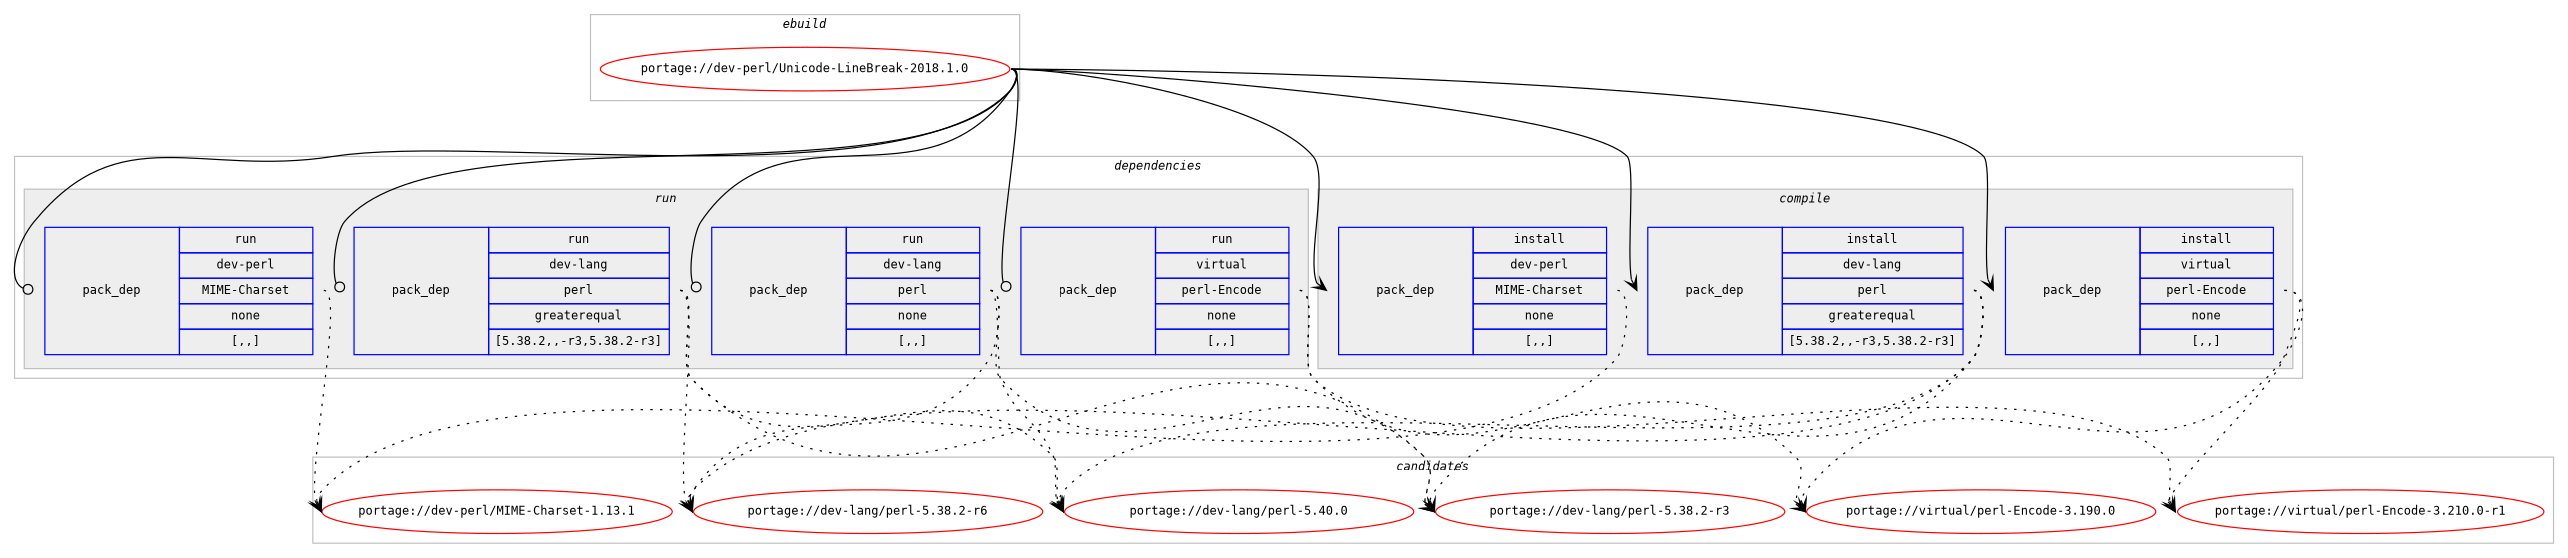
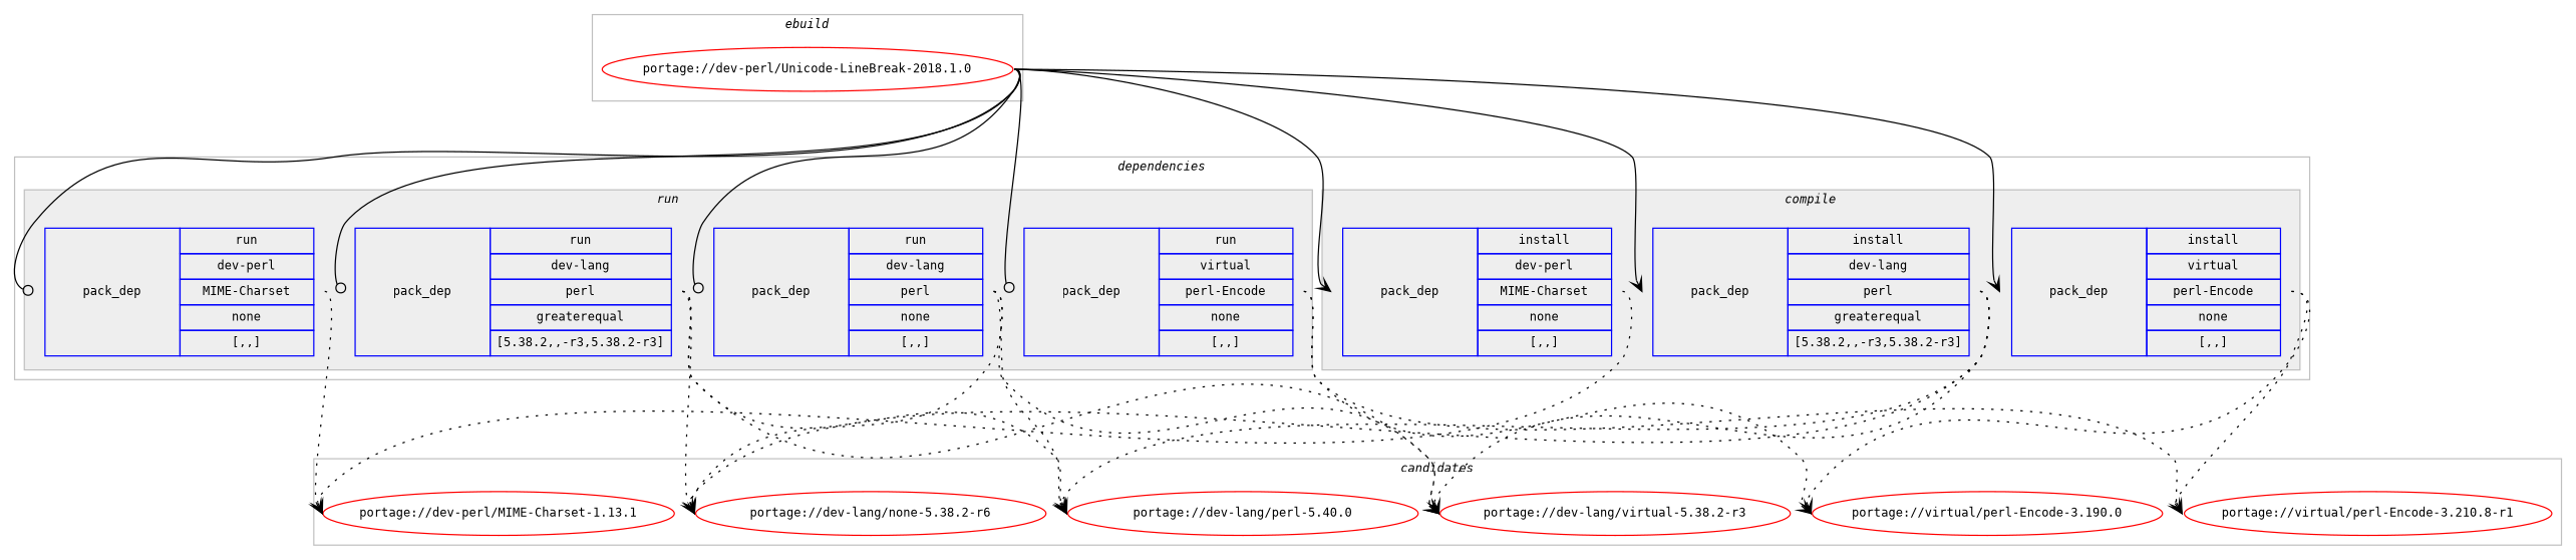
  digraph {
    compound=true
    concentrate=true
    fontname="DejaVu Sans Mono"
    fontsize=10
    newrank=true
    rankdir=TB
    ranksep=1.5
    node [color=red fontname="DejaVu Sans Mono" fontsize=10]
    edge [arrowhead=vee fontname="DejaVu Sans Mono" headport=w style=dotted tailport=e weight=100]
    n1 [label="portage://dev-perl/Unicode-LineBreak-2018.1.0" width=4]
    n2 [color=blue label=<<TABLE BORDER="0" CELLBORDER="1" CELLSPACING="0" CELLPADDING="4" WIDTH="220"><TR><TD ROWSPAN="6" CELLPADDING="30">pack_dep</TD></TR><TR><TD WIDTH="110">install</TD></TR><TR><TD>dev-lang</TD></TR><TR><TD>perl</TD></TR><TR><TD>greaterequal</TD></TR><TR><TD>[5.38.2,,-r3,5.38.2-r3]</TD></TR></TABLE>> shape=none]
    n3 [color=blue label=<<TABLE BORDER="0" CELLBORDER="1" CELLSPACING="0" CELLPADDING="4" WIDTH="220"><TR><TD ROWSPAN="6" CELLPADDING="30">pack_dep</TD></TR><TR><TD WIDTH="110">install</TD></TR><TR><TD>dev-perl</TD></TR><TR><TD>MIME-Charset</TD></TR><TR><TD>none</TD></TR><TR><TD>[,,]</TD></TR></TABLE>> shape=none]
    n4 [color=blue label=<<TABLE BORDER="0" CELLBORDER="1" CELLSPACING="0" CELLPADDING="4" WIDTH="220"><TR><TD ROWSPAN="6" CELLPADDING="30">pack_dep</TD></TR><TR><TD WIDTH="110">install</TD></TR><TR><TD>virtual</TD></TR><TR><TD>perl-Encode</TD></TR><TR><TD>none</TD></TR><TR><TD>[,,]</TD></TR></TABLE>> shape=none]
    n5 [color=blue label=<<TABLE BORDER="0" CELLBORDER="1" CELLSPACING="0" CELLPADDING="4" WIDTH="220"><TR><TD ROWSPAN="6" CELLPADDING="30">pack_dep</TD></TR><TR><TD WIDTH="110">run</TD></TR><TR><TD>dev-lang</TD></TR><TR><TD>perl</TD></TR><TR><TD>greaterequal</TD></TR><TR><TD>[5.38.2,,-r3,5.38.2-r3]</TD></TR></TABLE>> shape=none]
    n6 [color=blue label=<<TABLE BORDER="0" CELLBORDER="1" CELLSPACING="0" CELLPADDING="4" WIDTH="220"><TR><TD ROWSPAN="6" CELLPADDING="30">pack_dep</TD></TR><TR><TD WIDTH="110">run</TD></TR><TR><TD>dev-lang</TD></TR><TR><TD>perl</TD></TR><TR><TD>none</TD></TR><TR><TD>[,,]</TD></TR></TABLE>> shape=none]
    n7 [color=blue label=<<TABLE BORDER="0" CELLBORDER="1" CELLSPACING="0" CELLPADDING="4" WIDTH="220"><TR><TD ROWSPAN="6" CELLPADDING="30">pack_dep</TD></TR><TR><TD WIDTH="110">run</TD></TR><TR><TD>dev-perl</TD></TR><TR><TD>MIME-Charset</TD></TR><TR><TD>none</TD></TR><TR><TD>[,,]</TD></TR></TABLE>> shape=none]
    n8 [color=blue label=<<TABLE BORDER="0" CELLBORDER="1" CELLSPACING="0" CELLPADDING="4" WIDTH="220"><TR><TD ROWSPAN="6" CELLPADDING="30">pack_dep</TD></TR><TR><TD WIDTH="110">run</TD></TR><TR><TD>virtual</TD></TR><TR><TD>perl-Encode</TD></TR><TR><TD>none</TD></TR><TR><TD>[,,]</TD></TR></TABLE>> shape=none]
    n9 [label="portage://dev-lang/perl-5.40.0" width=4]
-   n10 [label="portage://dev-lang/perl-5.38.2-r6" width=4]
-   n11 [label="portage://dev-lang/perl-5.38.2-r3" width=4]
+   n10 [label="portage://dev-lang/none-5.38.2-r6" width=4]
+   n11 [label="portage://dev-lang/virtual-5.38.2-r3" width=4]
    n12 [label="portage://dev-perl/MIME-Charset-1.13.1" width=4]
-   n13 [label="portage://virtual/perl-Encode-3.210.0-r1" width=4]
+   n13 [label="portage://virtual/perl-Encode-3.210.8-r1" width=4]
    n14 [label="portage://virtual/perl-Encode-3.190.0" width=4]
    subgraph cluster_1 {
      color=gray
      label=<<i>ebuild</i>>
      rank=same
      n1
    }
    subgraph cluster_2 {
      color=gray
      label=<<i>dependencies</i>>
      subgraph cluster_3 {
        color=gray
        fillcolor="#eeeeee"
        label=<<i>compile</i>>
        style=filled
        subgraph sub_4 {
          color=gray
          fillcolor="#eeeeee"
          label=<<i>compile</i>>
          style=filled
          n2
        }
        subgraph sub_5 {
          color=gray
          fillcolor="#eeeeee"
          label=<<i>compile</i>>
          style=filled
          n3
        }
        subgraph sub_6 {
          color=gray
          fillcolor="#eeeeee"
          label=<<i>compile</i>>
          style=filled
          n4
        }
      }
      subgraph cluster_7 {
        color=gray
        fillcolor="#eeeeee"
        label=<<i>compile and run</i>>
        style=filled
      }
      subgraph cluster_8 {
        color=gray
        fillcolor="#eeeeee"
        label=<<i>run</i>>
        style=filled
        subgraph sub_9 {
          color=gray
          fillcolor="#eeeeee"
          label=<<i>run</i>>
          style=filled
          n5
        }
        subgraph sub_10 {
          color=gray
          fillcolor="#eeeeee"
          label=<<i>run</i>>
          style=filled
          n6
        }
        subgraph sub_11 {
          color=gray
          fillcolor="#eeeeee"
          label=<<i>run</i>>
          style=filled
          n7
        }
        subgraph sub_12 {
          color=gray
          fillcolor="#eeeeee"
          label=<<i>run</i>>
          style=filled
          n8
        }
      }
    }
    subgraph cluster_13 {
      color=gray
      label=<<i>candidates</i>>
      rank=same
      subgraph sub_14 {
        color=black
        label=<<i>candidates</i>>
        nodesep=1
        rank=same
        n9
        n10
        n11
      }
      subgraph sub_15 {
        color=black
        label=<<i>candidates</i>>
        nodesep=1
        rank=same
        n12
      }
      subgraph sub_16 {
        color=black
        label=<<i>candidates</i>>
        nodesep=1
        rank=same
        n13
        n14
      }
      subgraph sub_17 {
        color=black
        label=<<i>candidates</i>>
        nodesep=1
        rank=same
        n9
        n10
        n11
      }
      subgraph sub_18 {
        color=black
        label=<<i>candidates</i>>
        nodesep=1
        rank=same
        n9
        n10
        n11
      }
      subgraph sub_19 {
        color=black
        label=<<i>candidates</i>>
        nodesep=1
        rank=same
        n12
      }
      subgraph sub_20 {
        color=black
        label=<<i>candidates</i>>
        nodesep=1
        rank=same
        n13
        n14
      }
    }
    n1 -> n2 [style=solid weight=20]
    n1 -> n3 [style=solid weight=20]
    n1 -> n4 [style=solid weight=20]
    n1 -> n5 [arrowhead=odot style=solid weight=20]
    n1 -> n6 [arrowhead=odot style=solid weight=20]
    n1 -> n7 [arrowhead=odot style=solid weight=20]
    n1 -> n8 [arrowhead=odot style=solid weight=20]
    n2 -> n9
    n2 -> n10
    n2 -> n11
    n3 -> n12
    n4 -> n13
    n4 -> n14
    n5 -> n9
    n5 -> n10
    n5 -> n11
    n6 -> n9
    n6 -> n10
    n6 -> n11
    n7 -> n12
    n8 -> n13
    n8 -> n14
  }
